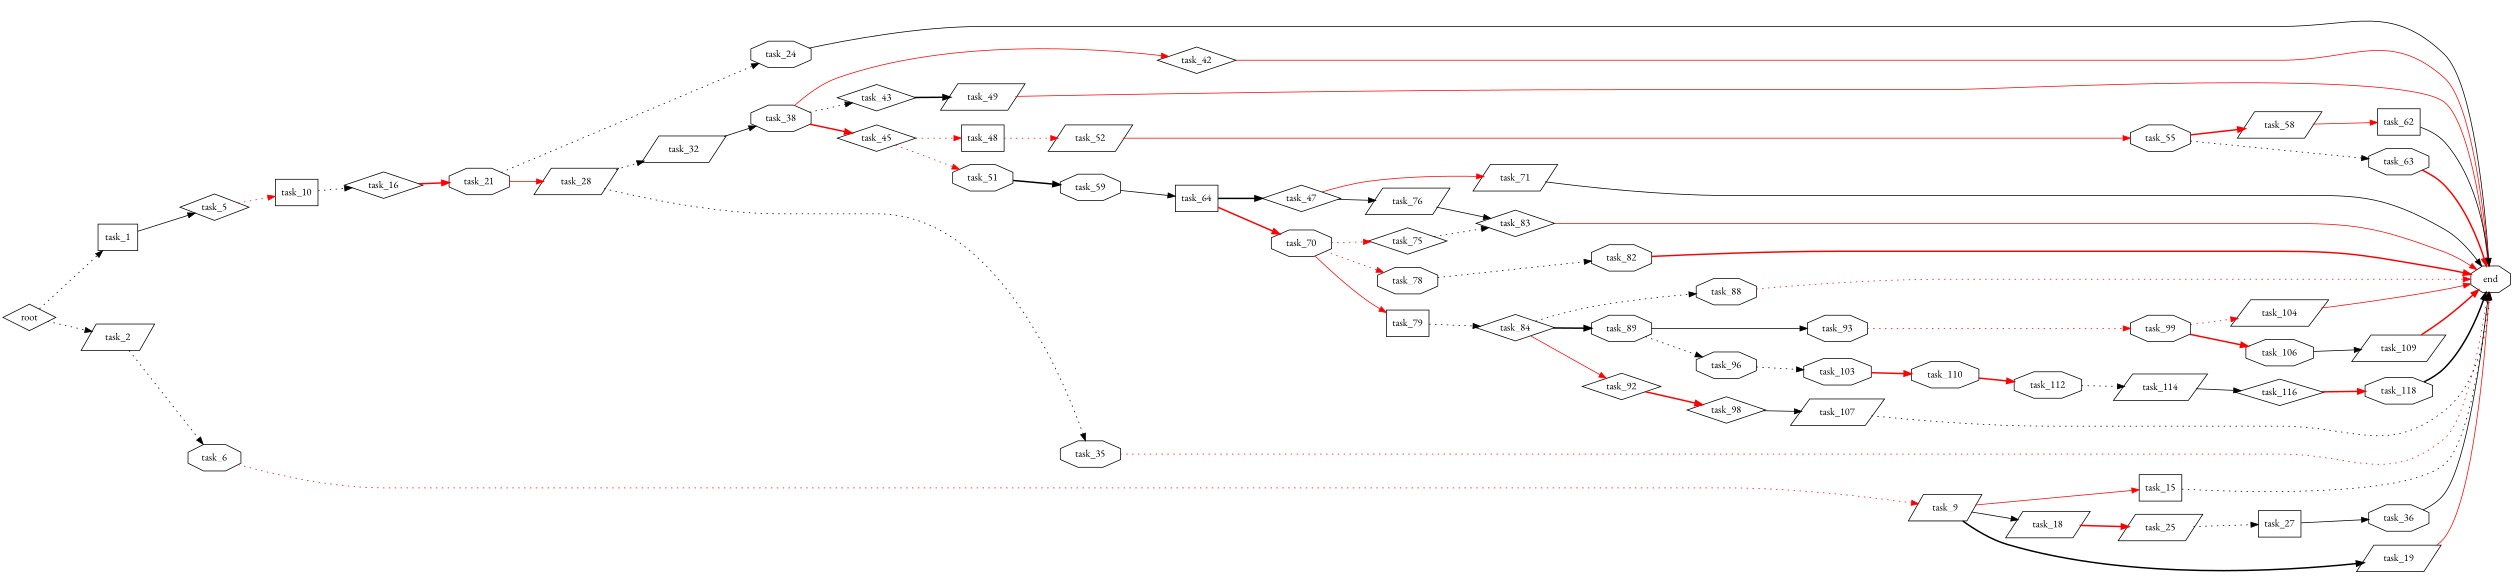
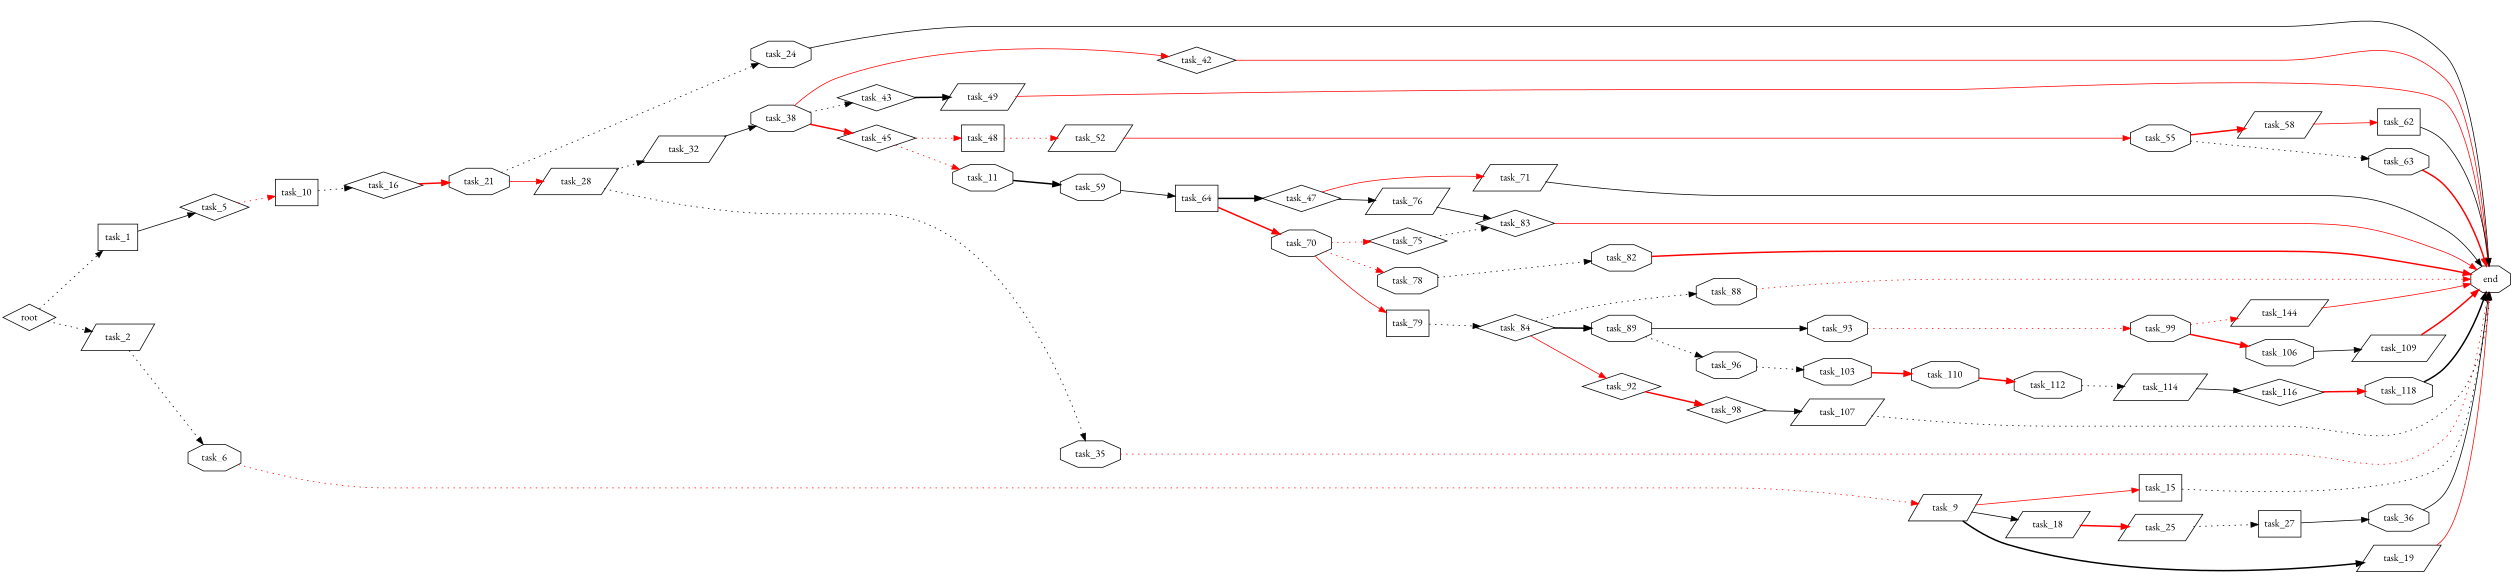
  digraph {
    fontname="EB Garamond"
    rankdir=LR
    node [fontname="EB Garamond" shape=octagon]
    edge [color=black fontname="EB Garamond" style=dotted]
    root [shape=diamond]
    task_1 [shape=box]
    task_2 [shape=parallelogram]
    task_5 [shape=diamond]
    task_6
    task_10 [shape=box]
    task_9 [shape=parallelogram]
    task_16 [shape=diamond]
    task_15 [shape=box]
    task_18 [shape=parallelogram]
    task_19 [shape=parallelogram]
    end
    task_25 [shape=parallelogram]
    task_21
    task_24
    task_28 [shape=parallelogram]
    task_27 [shape=box]
    task_32 [shape=parallelogram]
    task_35
    task_36
    task_38
    task_42 [shape=diamond]
    task_43 [shape=diamond]
    task_45 [shape=diamond]
    task_49 [shape=parallelogram]
    task_48 [shape=box]
-   task_51
+   task_51 [label=task_11]
    task_52 [shape=parallelogram]
    task_59
    task_55
    task_64 [shape=box]
    task_58 [shape=parallelogram]
    task_63
    task_62 [shape=box]
    n35 [label=task_47 shape=diamond]
    task_70
    task_71 [shape=parallelogram]
    task_76 [shape=parallelogram]
    task_75 [shape=diamond]
    task_78
    task_79 [shape=box]
    task_83 [shape=diamond]
    task_82
    task_84 [shape=diamond]
    task_88
    task_89
    task_92 [shape=diamond]
    task_93
    task_96
    task_98 [shape=diamond]
    task_99
    task_103
    task_107 [shape=parallelogram]
-   task_104 [shape=parallelogram]
+   task_104 [shape=parallelogram label=task_144]
    task_106
    task_110
    task_109 [shape=parallelogram]
    task_112
    task_114 [shape=parallelogram]
    task_116 [shape=diamond]
    task_118
    root -> task_1
    root -> task_2
    task_1 -> task_5 [style=solid]
    task_2 -> task_6
    task_5 -> task_10 [color=red]
    task_6 -> task_9 [color=red]
    task_10 -> task_16
    task_9 -> task_15 [color=red style=solid]
    task_9 -> task_18 [style=solid]
    task_9 -> task_19 [style=bold]
    task_16 -> task_21 [color=red style=bold]
    task_15 -> end
    task_18 -> task_25 [color=red style=bold]
    task_19 -> end [color=red style=solid]
    task_25 -> task_27
    task_21 -> task_24
    task_21 -> task_28 [color=red style=solid]
    task_24 -> end [style=solid]
    task_28 -> task_32
    task_28 -> task_35
    task_27 -> task_36 [style=solid]
    task_32 -> task_38 [style=solid]
    task_35 -> end [color=red]
    task_36 -> end [style=solid]
    task_38 -> task_42 [color=red style=solid]
    task_38 -> task_43
    task_38 -> task_45 [color=red style=bold]
    task_42 -> end [color=red style=solid]
    task_43 -> task_49 [style=bold]
    task_45 -> task_48 [color=red]
    task_45 -> task_51 [color=red]
    task_49 -> end [color=red style=solid]
    task_48 -> task_52 [color=red]
    task_51 -> task_59 [style=bold]
    task_52 -> task_55 [color=red style=solid]
    task_59 -> task_64 [style=solid]
    task_55 -> task_58 [color=red style=bold]
    task_55 -> task_63
    task_64 -> n35 [style=bold]
    task_64 -> task_70 [color=red style=bold]
    task_58 -> task_62 [color=red style=solid]
    task_63 -> end [color=red style=bold]
    task_62 -> end [style=solid]
    n35 -> task_71 [color=red style=solid]
    n35 -> task_76 [style=solid]
    task_70 -> task_75 [color=red]
    task_70 -> task_78 [color=red]
    task_70 -> task_79 [color=red style=solid]
    task_71 -> end [style=solid]
    task_76 -> task_83 [style=solid]
    task_75 -> task_83
    task_78 -> task_82
    task_79 -> task_84
    task_83 -> end [color=red style=solid]
    task_82 -> end [color=red style=bold]
    task_84 -> task_88
    task_84 -> task_89 [style=bold]
    task_84 -> task_92 [color=red style=solid]
    task_88 -> end [color=red]
    task_89 -> task_93 [style=solid]
    task_89 -> task_96
    task_92 -> task_98 [color=red style=bold]
    task_93 -> task_99 [color=red]
    task_96 -> task_103
    task_98 -> task_107 [style=solid]
    task_99 -> task_104 [color=red]
    task_99 -> task_106 [color=red style=bold]
    task_103 -> task_110 [color=red style=bold]
    task_107 -> end
    task_104 -> end [color=red style=solid]
    task_106 -> task_109 [style=solid]
    task_110 -> task_112 [color=red style=bold]
    task_109 -> end [color=red style=bold]
    task_112 -> task_114
    task_114 -> task_116 [style=solid]
    task_116 -> task_118 [color=red style=bold]
    task_118 -> end [style=bold]
  }
